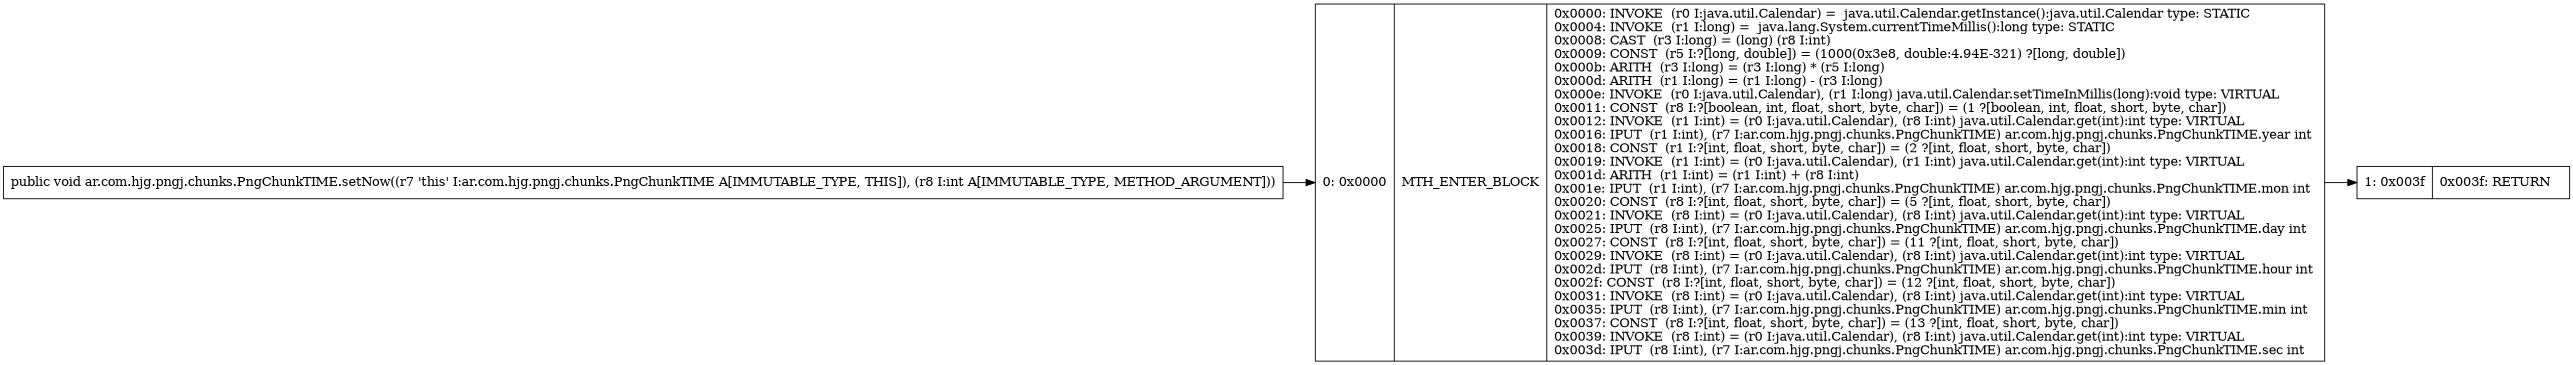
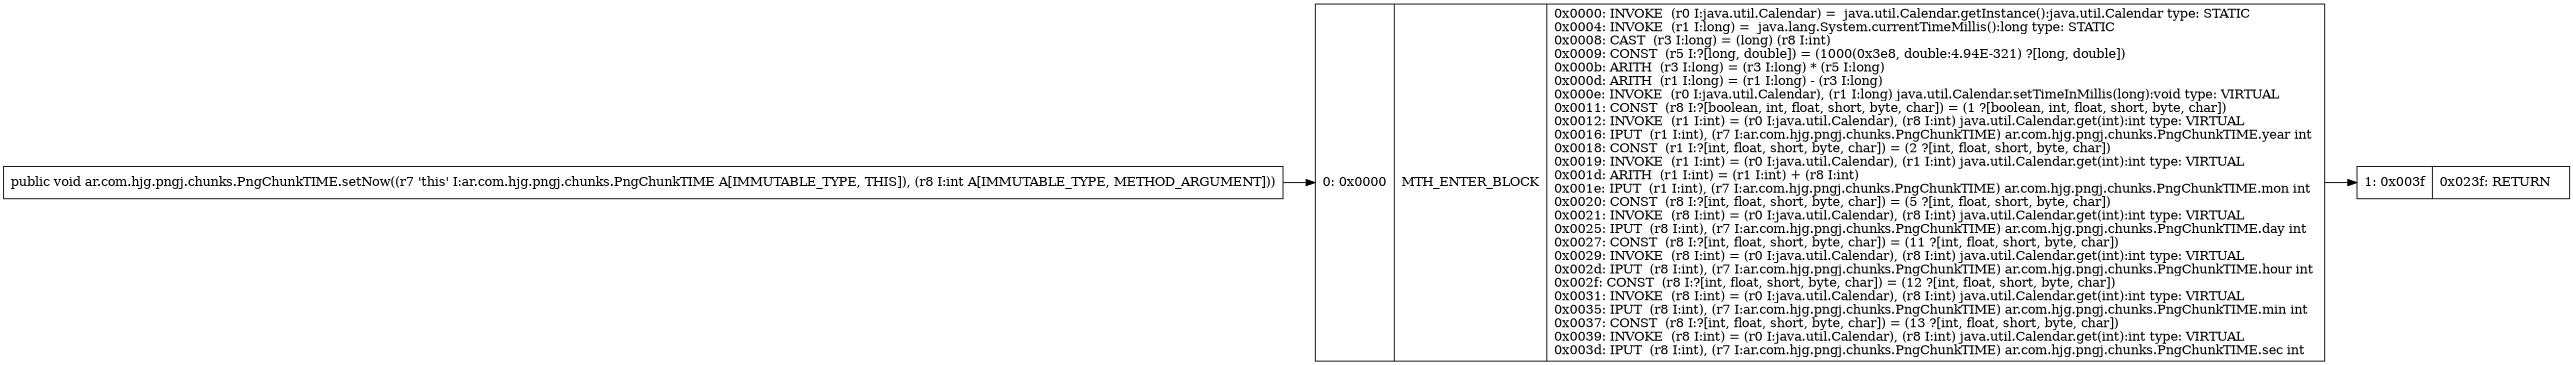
  digraph {
    rankdir=LR
    node [shape=record]
    n1 [label="{0\:\ 0x0000|MTH_ENTER_BLOCK\l|0x0000: INVOKE  (r0 I:java.util.Calendar) =  java.util.Calendar.getInstance():java.util.Calendar type: STATIC \l0x0004: INVOKE  (r1 I:long) =  java.lang.System.currentTimeMillis():long type: STATIC \l0x0008: CAST  (r3 I:long) = (long) (r8 I:int) \l0x0009: CONST  (r5 I:?[long, double]) = (1000(0x3e8, double:4.94E\-321) ?[long, double]) \l0x000b: ARITH  (r3 I:long) = (r3 I:long) * (r5 I:long) \l0x000d: ARITH  (r1 I:long) = (r1 I:long) \- (r3 I:long) \l0x000e: INVOKE  (r0 I:java.util.Calendar), (r1 I:long) java.util.Calendar.setTimeInMillis(long):void type: VIRTUAL \l0x0011: CONST  (r8 I:?[boolean, int, float, short, byte, char]) = (1 ?[boolean, int, float, short, byte, char]) \l0x0012: INVOKE  (r1 I:int) = (r0 I:java.util.Calendar), (r8 I:int) java.util.Calendar.get(int):int type: VIRTUAL \l0x0016: IPUT  (r1 I:int), (r7 I:ar.com.hjg.pngj.chunks.PngChunkTIME) ar.com.hjg.pngj.chunks.PngChunkTIME.year int \l0x0018: CONST  (r1 I:?[int, float, short, byte, char]) = (2 ?[int, float, short, byte, char]) \l0x0019: INVOKE  (r1 I:int) = (r0 I:java.util.Calendar), (r1 I:int) java.util.Calendar.get(int):int type: VIRTUAL \l0x001d: ARITH  (r1 I:int) = (r1 I:int) + (r8 I:int) \l0x001e: IPUT  (r1 I:int), (r7 I:ar.com.hjg.pngj.chunks.PngChunkTIME) ar.com.hjg.pngj.chunks.PngChunkTIME.mon int \l0x0020: CONST  (r8 I:?[int, float, short, byte, char]) = (5 ?[int, float, short, byte, char]) \l0x0021: INVOKE  (r8 I:int) = (r0 I:java.util.Calendar), (r8 I:int) java.util.Calendar.get(int):int type: VIRTUAL \l0x0025: IPUT  (r8 I:int), (r7 I:ar.com.hjg.pngj.chunks.PngChunkTIME) ar.com.hjg.pngj.chunks.PngChunkTIME.day int \l0x0027: CONST  (r8 I:?[int, float, short, byte, char]) = (11 ?[int, float, short, byte, char]) \l0x0029: INVOKE  (r8 I:int) = (r0 I:java.util.Calendar), (r8 I:int) java.util.Calendar.get(int):int type: VIRTUAL \l0x002d: IPUT  (r8 I:int), (r7 I:ar.com.hjg.pngj.chunks.PngChunkTIME) ar.com.hjg.pngj.chunks.PngChunkTIME.hour int \l0x002f: CONST  (r8 I:?[int, float, short, byte, char]) = (12 ?[int, float, short, byte, char]) \l0x0031: INVOKE  (r8 I:int) = (r0 I:java.util.Calendar), (r8 I:int) java.util.Calendar.get(int):int type: VIRTUAL \l0x0035: IPUT  (r8 I:int), (r7 I:ar.com.hjg.pngj.chunks.PngChunkTIME) ar.com.hjg.pngj.chunks.PngChunkTIME.min int \l0x0037: CONST  (r8 I:?[int, float, short, byte, char]) = (13 ?[int, float, short, byte, char]) \l0x0039: INVOKE  (r8 I:int) = (r0 I:java.util.Calendar), (r8 I:int) java.util.Calendar.get(int):int type: VIRTUAL \l0x003d: IPUT  (r8 I:int), (r7 I:ar.com.hjg.pngj.chunks.PngChunkTIME) ar.com.hjg.pngj.chunks.PngChunkTIME.sec int \l}"]
-   n2 [label="{1\:\ 0x003f|0x003f: RETURN   \l}"]
+   n2 [label="{1\:\ 0x003f|0x023f: RETURN   \l}"]
    n3 [label="{public void ar.com.hjg.pngj.chunks.PngChunkTIME.setNow((r7 'this' I:ar.com.hjg.pngj.chunks.PngChunkTIME A[IMMUTABLE_TYPE, THIS]), (r8 I:int A[IMMUTABLE_TYPE, METHOD_ARGUMENT])) }"]
    n1 -> n2
    n3 -> n1
  }
